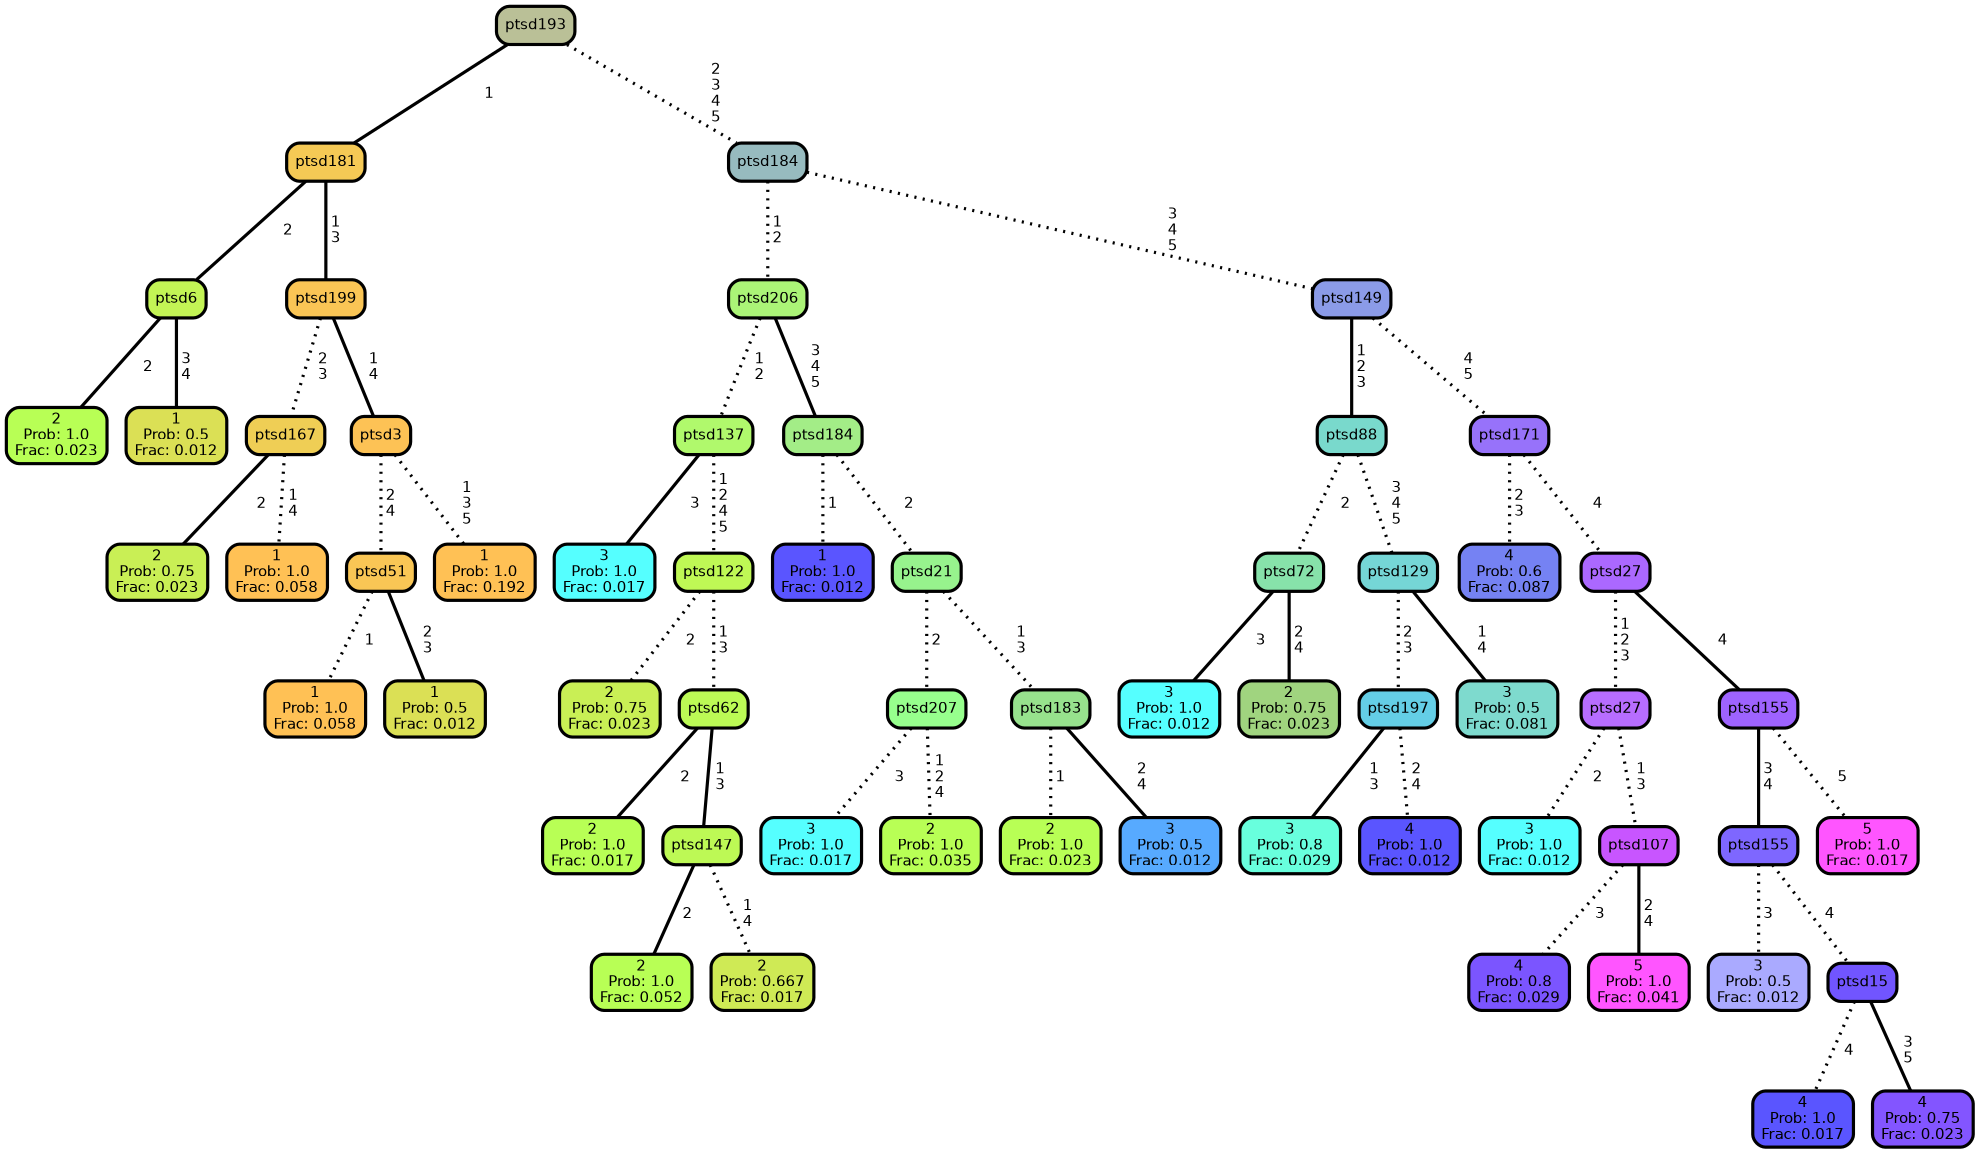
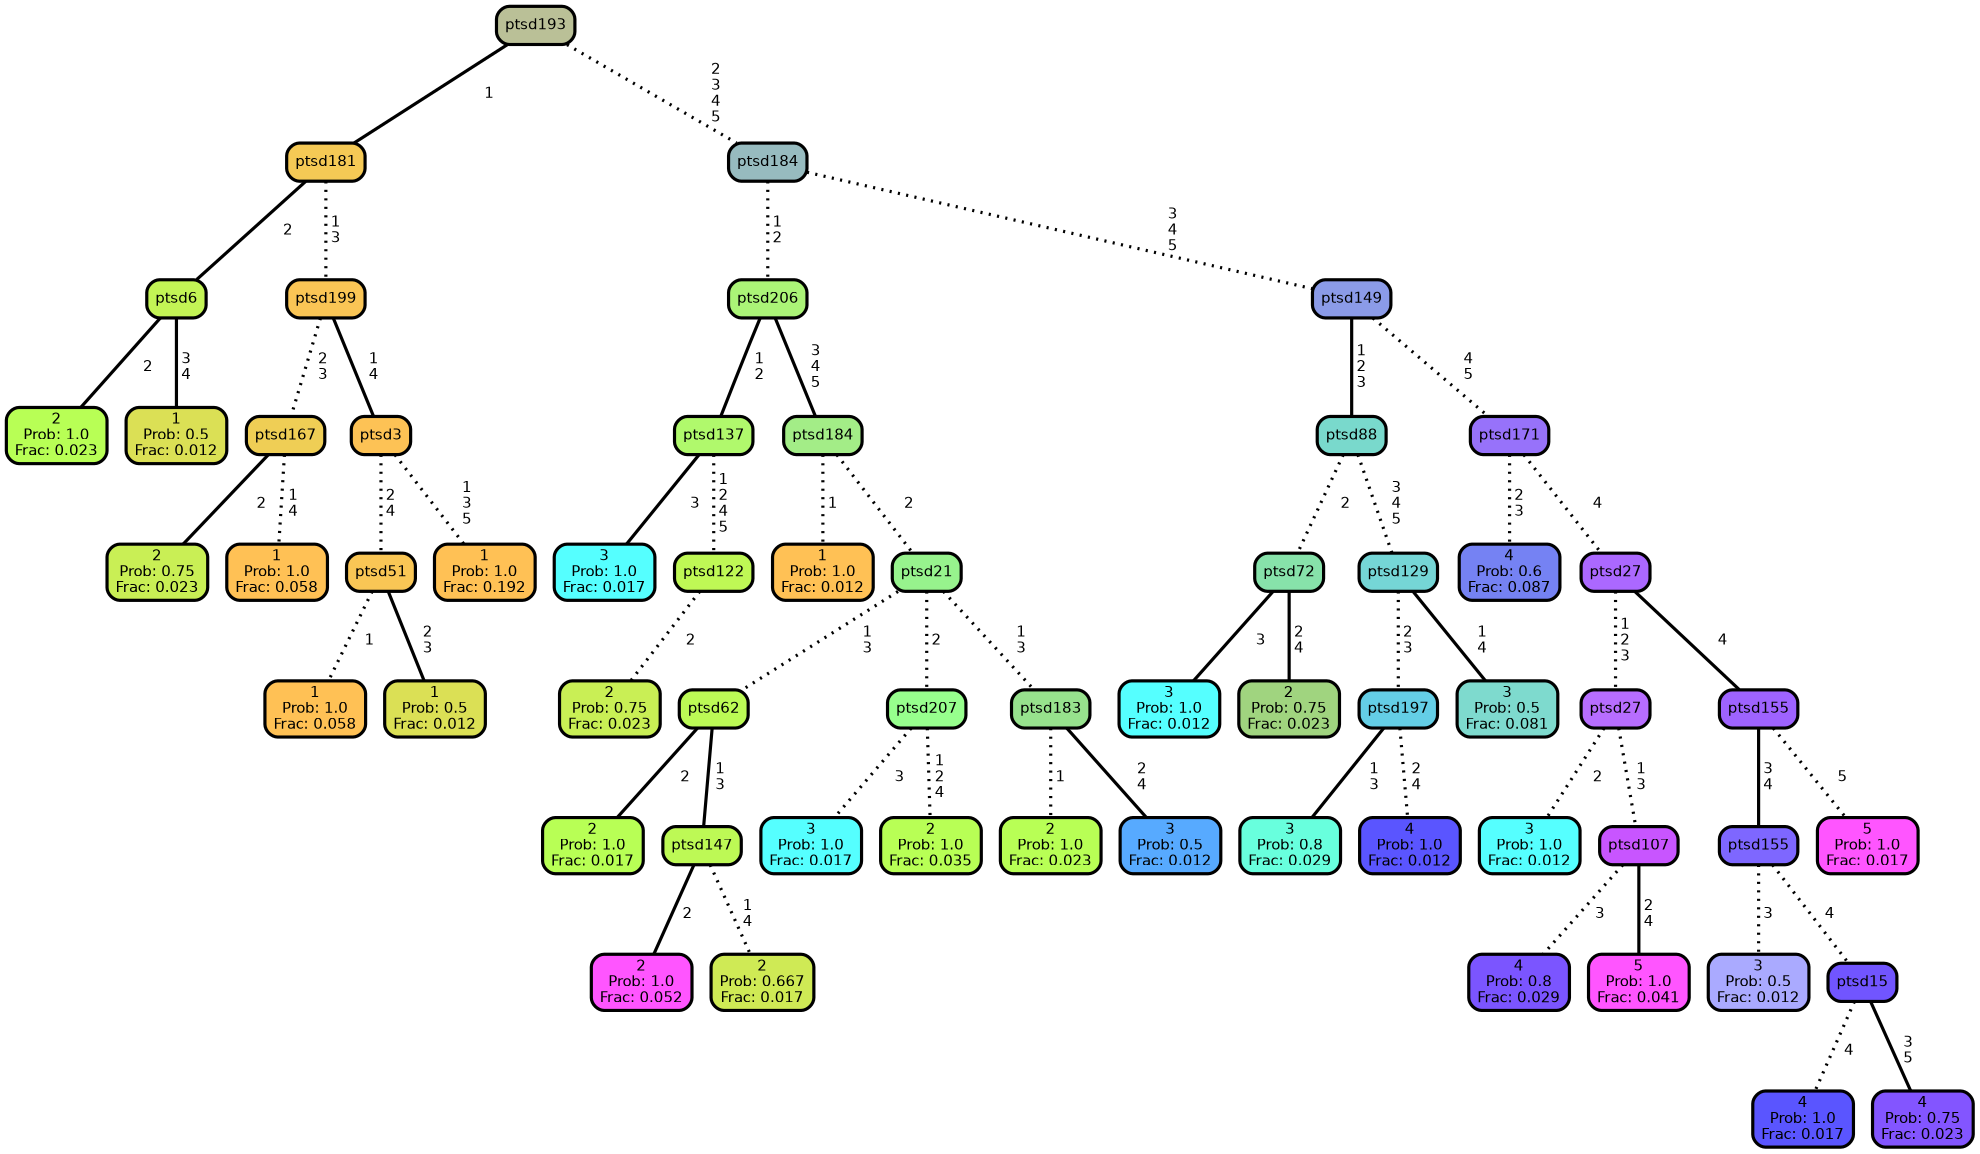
  graph {
    ranksep="0 equally"
    splines=straight
    node [color=black fillcolor="#b8ff55" fontcolor=black fontname=helvetica penwidth=3 shape=box style="filled, rounded"]
    edge [color=black fontname=helvetica penwidth=3 style=dotted]
    n1 [label="2\nProb: 1.0\nFrac: 0.023"]
    n2 [fillcolor="#c3f455" label=ptsd6]
    n3 [fillcolor="#dbe055" label="1\nProb: 0.5\nFrac: 0.012"]
    n4 [fillcolor="#f5c955" label=ptsd181]
    n5 [fillcolor="#fac555" label=ptsd199]
    n6 [fillcolor="#efce55" label=ptsd167]
    n7 [fillcolor="#fdc255" label=ptsd3]
    n8 [fillcolor="#c9ef55" label="2\nProb: 0.75\nFrac: 0.023"]
    n9 [fillcolor="#ffc155" label="1\nProb: 1.0\nFrac: 0.058"]
    n10 [fillcolor="#f9c655" label=ptsd51]
    n11 [fillcolor="#ffc155" label="1\nProb: 1.0\nFrac: 0.192"]
    n12 [fillcolor="#ffc155" label="1\nProb: 1.0\nFrac: 0.058"]
    n13 [fillcolor="#dbe055" label="1\nProb: 0.5\nFrac: 0.012"]
    n14 [fillcolor="#bac097" label=ptsd193]
    n15 [fillcolor="#97bbbf" label=ptsd184]
    n16 [fillcolor="#abf477" label=ptsd206]
    n17 [fillcolor="#8b9be8" label=ptsd149]
    n18 [fillcolor="#55ffff" label="3\nProb: 1.0\nFrac: 0.017"]
    n19 [fillcolor="#b0f96c" label=ptsd137]
    n20 [fillcolor="#bff855" label=ptsd122]
    n21 [fillcolor="#c9ef55" label="2\nProb: 0.75\nFrac: 0.023"]
    n22 [fillcolor="#bcfa55" label=ptsd62]
    n23 [label="2\nProb: 1.0\nFrac: 0.017"]
    n24 [fillcolor="#bdf955" label=ptsd147]
-   n25 [label="2\nProb: 1.0\nFrac: 0.052"]
+   n25 [fillcolor="#ff55ff" label="2\nProb: 1.0\nFrac: 0.052"]
    n26 [fillcolor="#cfea55" label="2\nProb: 0.667\nFrac: 0.017"]
    n27 [fillcolor="#a3ed87" label=ptsd184]
-   n28 [fillcolor="#5a55ff" label="1\nProb: 1.0\nFrac: 0.012"]
+   n28 [fillcolor="#ffc155" label="1\nProb: 1.0\nFrac: 0.012"]
    n29 [fillcolor="#97f38d" label=ptsd21]
    n30 [fillcolor="#97ff8d" label=ptsd207]
    n31 [fillcolor="#97e28d" label=ptsd183]
    n32 [fillcolor="#55ffff" label="3\nProb: 1.0\nFrac: 0.017"]
    n33 [label="2\nProb: 1.0\nFrac: 0.035"]
    n34 [label="2\nProb: 1.0\nFrac: 0.023"]
    n35 [fillcolor="#57aaff" label="3\nProb: 0.5\nFrac: 0.012"]
    n36 [fillcolor="#79d9cc" label=ptsd88]
    n37 [fillcolor="#9772fa" label=ptsd171]
    n38 [fillcolor="#55ffff" label="3\nProb: 1.0\nFrac: 0.012"]
    n39 [fillcolor="#87e2aa" label=ptsd72]
    n40 [fillcolor="#a0d47f" label="2\nProb: 0.75\nFrac: 0.023"]
    n41 [fillcolor="#75d6d6" label=ptsd129]
    n42 [fillcolor="#64cee6" label=ptsd197]
    n43 [fillcolor="#7edace" label="3\nProb: 0.5\nFrac: 0.081"]
    n44 [fillcolor="#68ffdd" label="3\nProb: 0.8\nFrac: 0.029"]
    n45 [fillcolor="#5a55ff" label="4\nProb: 1.0\nFrac: 0.012"]
    n46 [fillcolor="#7582f3" label="4\nProb: 0.6\nFrac: 0.087"]
    n47 [fillcolor="#ab68ff" label=ptsd27]
    n48 [fillcolor="#b76dff" label=ptsd27]
    n49 [fillcolor="#9e63ff" label=ptsd155]
    n50 [fillcolor="#55ffff" label="3\nProb: 1.0\nFrac: 0.012"]
    n51 [fillcolor="#c855ff" label=ptsd107]
    n52 [fillcolor="#7b55ff" label="4\nProb: 0.8\nFrac: 0.029"]
    n53 [fillcolor="#ff55ff" label="5\nProb: 1.0\nFrac: 0.041"]
    n54 [fillcolor="#7e67ff" label=ptsd155]
    n55 [fillcolor="#ff55ff" label="5\nProb: 1.0\nFrac: 0.017"]
    n56 [fillcolor="#aaaaff" label="3\nProb: 0.5\nFrac: 0.012"]
    n57 [fillcolor="#7155ff" label=ptsd15]
    n58 [fillcolor="#5a55ff" label="4\nProb: 1.0\nFrac: 0.017"]
    n59 [fillcolor="#8355ff" label="4\nProb: 0.75\nFrac: 0.023"]
    subgraph sub_1 {
      rank=same
    }
    n2 -- n1 [label=" 2" style=solid]
    n2 -- n3 [label=" 3\n 4" style=solid]
    n4 -- n2 [label=" 2" style=solid]
-   n4 -- n5 [label=" 1\n 3" style=solid]
+   n4 -- n5 [label=" 1\n 3"]
    n5 -- n6 [label=" 2\n 3"]
    n5 -- n7 [label=" 1\n 4" style=solid]
    n6 -- n8 [label=" 2" style=solid]
    n6 -- n9 [label=" 1\n 4"]
    n7 -- n10 [label=" 2\n 4"]
    n7 -- n11 [label=" 1\n 3\n 5"]
    n10 -- n12 [label=" 1"]
    n10 -- n13 [label=" 2\n 3" style=solid]
    n14 -- n4 [label=" 1" style=solid]
    n14 -- n15 [label=" 2\n 3\n 4\n 5"]
    n15 -- n16 [label=" 1\n 2"]
    n15 -- n17 [label=" 3\n 4\n 5"]
-   n16 -- n19 [label=" 1\n 2"]
+   n16 -- n19 [label=" 1\n 2" style=solid]
    n16 -- n27 [label=" 3\n 4\n 5" style=solid]
    n17 -- n36 [label=" 1\n 2\n 3" style=solid]
    n17 -- n37 [label=" 4\n 5"]
    n19 -- n18 [label=" 3" style=solid]
    n19 -- n20 [label=" 1\n 2\n 4\n 5"]
    n20 -- n21 [label=" 2"]
-   n20 -- n22 [label=" 1\n 3"]
+   n29 -- n22 [label=" 1\n 3"]
    n22 -- n23 [label=" 2" style=solid]
    n22 -- n24 [label=" 1\n 3" style=solid]
    n24 -- n25 [label=" 2" style=solid]
    n24 -- n26 [label=" 1\n 4"]
    n27 -- n28 [label=" 1"]
    n27 -- n29 [label=" 2"]
    n29 -- n30 [label=" 2"]
    n29 -- n31 [label=" 1\n 3"]
    n30 -- n32 [label=" 3"]
    n30 -- n33 [label=" 1\n 2\n 4"]
    n31 -- n34 [label=" 1"]
    n31 -- n35 [label=" 2\n 4" style=solid]
    n36 -- n39 [label=" 2"]
    n36 -- n41 [label=" 3\n 4\n 5"]
    n37 -- n46 [label=" 2\n 3"]
    n37 -- n47 [label=" 4"]
    n39 -- n38 [label=" 3" style=solid]
    n39 -- n40 [label=" 2\n 4" style=solid]
    n41 -- n42 [label=" 2\n 3"]
    n41 -- n43 [label=" 1\n 4" style=solid]
    n42 -- n44 [label=" 1\n 3" style=solid]
    n42 -- n45 [label=" 2\n 4"]
    n47 -- n48 [label=" 1\n 2\n 3"]
    n47 -- n49 [label=" 4" style=solid]
    n48 -- n50 [label=" 2"]
    n48 -- n51 [label=" 1\n 3"]
    n49 -- n54 [label=" 3\n 4" style=solid]
    n49 -- n55 [label=" 5"]
    n51 -- n52 [label=" 3"]
    n51 -- n53 [label=" 2\n 4" style=solid]
    n54 -- n56 [label=" 3"]
    n54 -- n57 [label=" 4"]
    n57 -- n58 [label=" 4"]
    n57 -- n59 [label=" 3\n 5" style=solid]
  }
